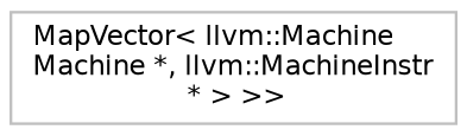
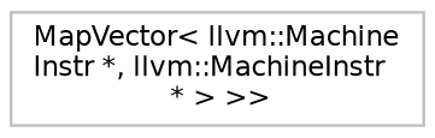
  digraph {
    rankdir=LR
-   n1 [color=grey75 fontname=Helvetica fontsize=10 height=0.2 label="MapVector\< llvm::Machine\lMachine *, llvm::MachineInstr\l * \> \>\>" shape=record width=0.4]
+   n1 [color=grey75 fontname=Helvetica fontsize=10 height=0.2 label="MapVector\< llvm::Machine\lInstr *, llvm::MachineInstr\l * \> \>\>" shape=record width=0.4]
  }
